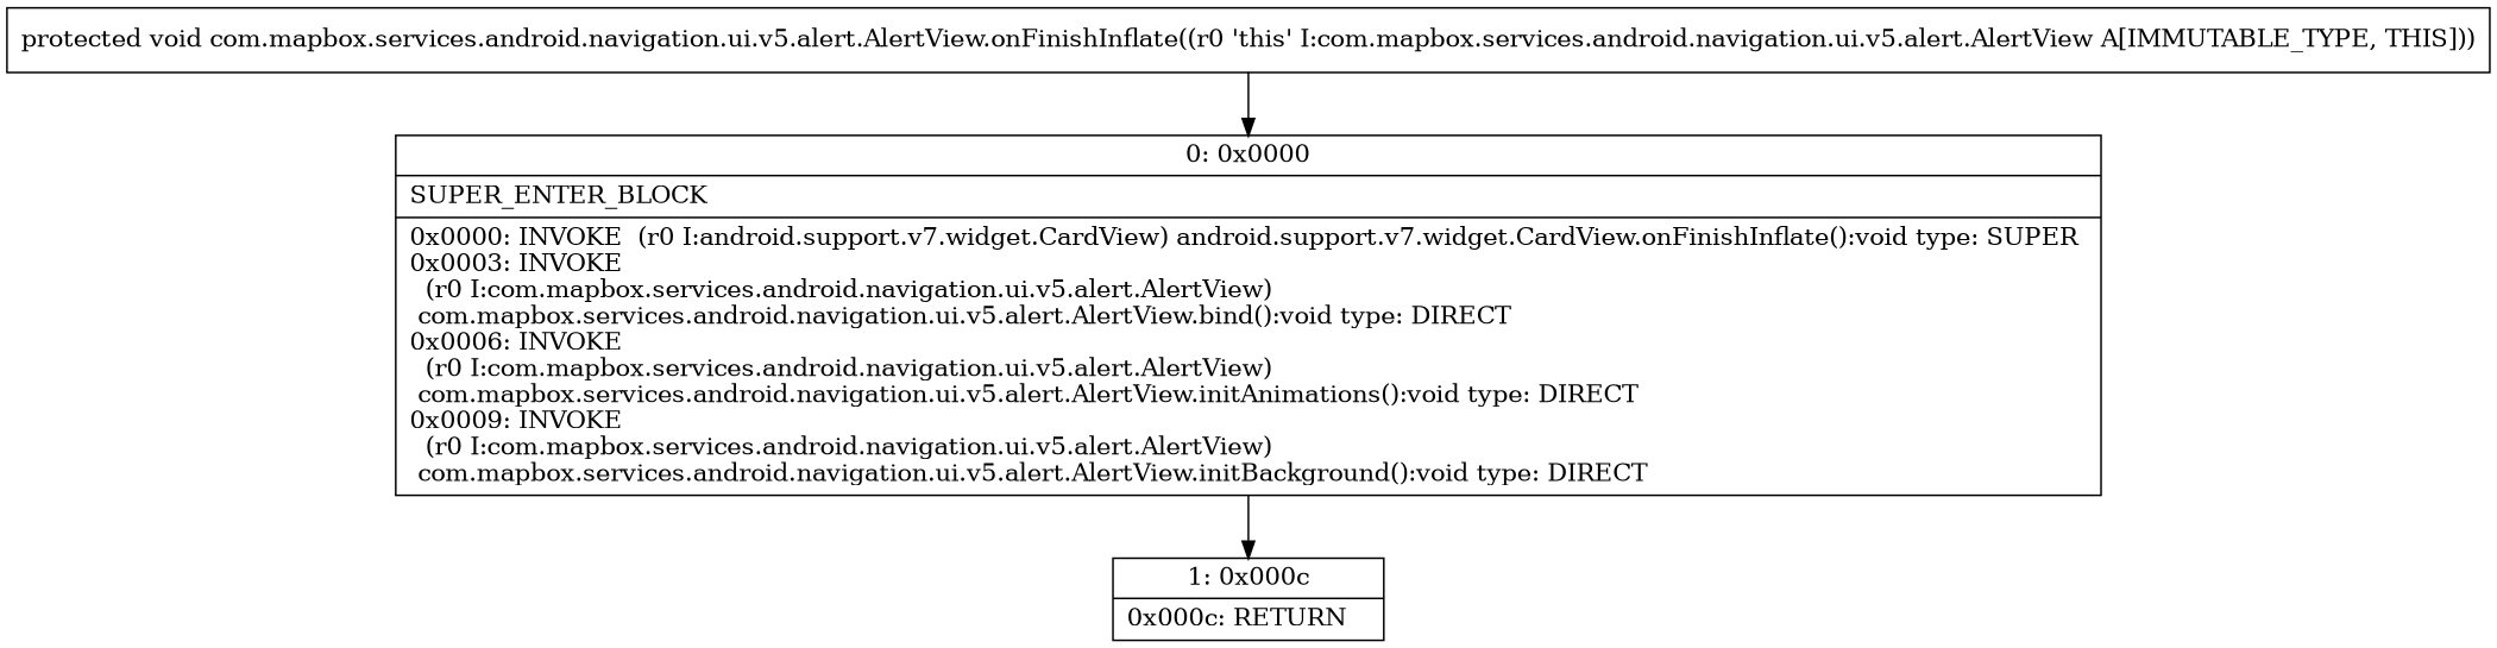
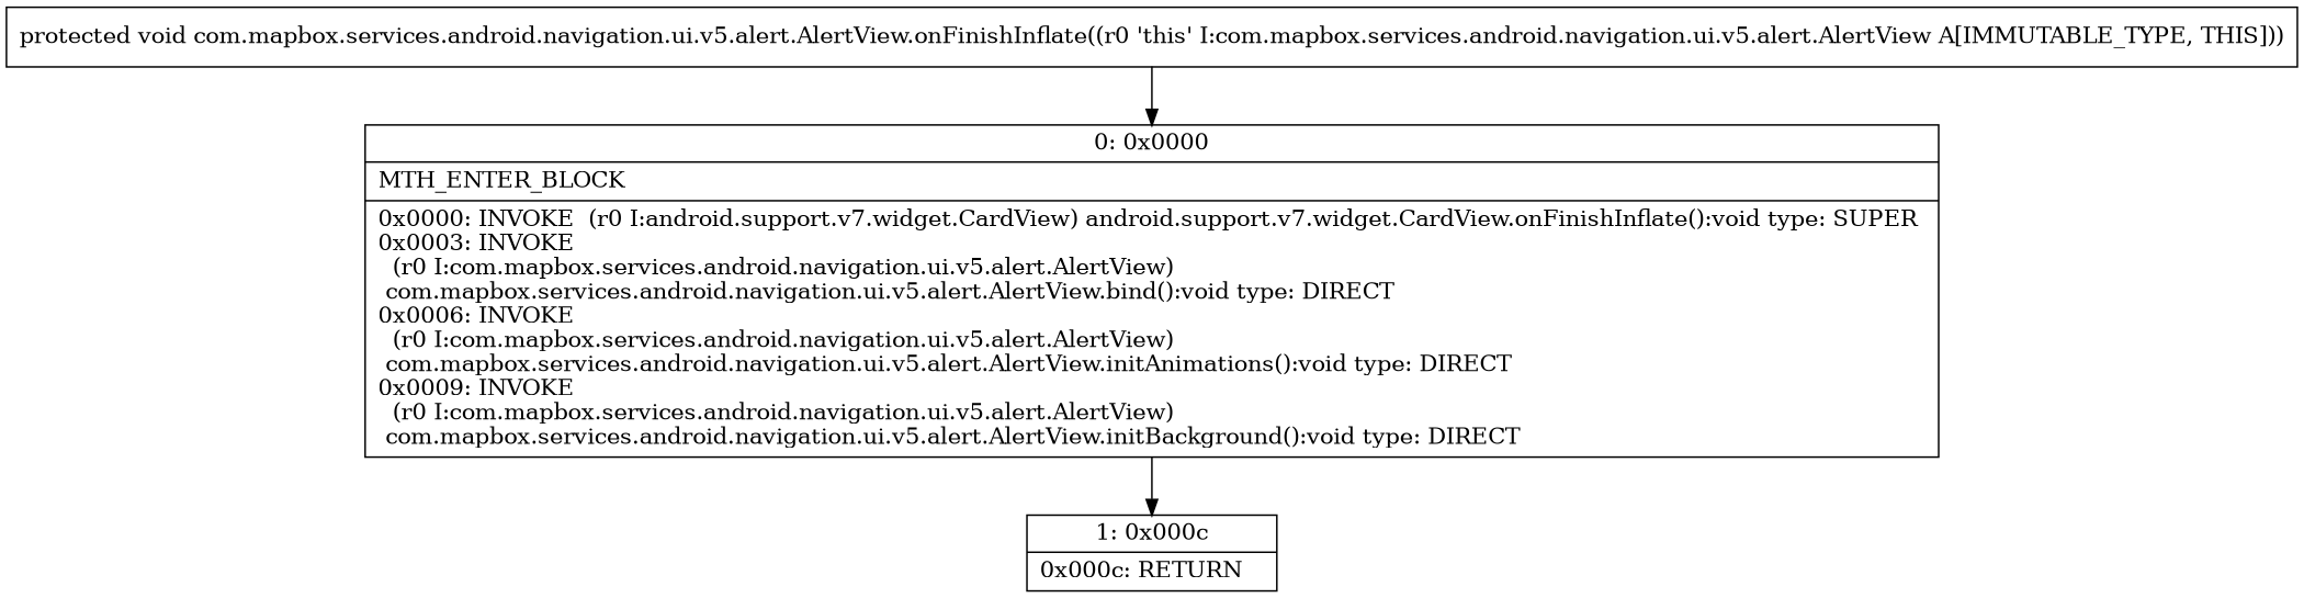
  digraph {
    fontname="DejaVu Serif"
    node [shape=record fontname="DejaVu Serif"]
    edge [fontname="DejaVu Serif"]
-   n1 [label="{0\:\ 0x0000|SUPER_ENTER_BLOCK\l|0x0000: INVOKE  (r0 I:android.support.v7.widget.CardView) android.support.v7.widget.CardView.onFinishInflate():void type: SUPER \l0x0003: INVOKE  \l  (r0 I:com.mapbox.services.android.navigation.ui.v5.alert.AlertView)\l com.mapbox.services.android.navigation.ui.v5.alert.AlertView.bind():void type: DIRECT \l0x0006: INVOKE  \l  (r0 I:com.mapbox.services.android.navigation.ui.v5.alert.AlertView)\l com.mapbox.services.android.navigation.ui.v5.alert.AlertView.initAnimations():void type: DIRECT \l0x0009: INVOKE  \l  (r0 I:com.mapbox.services.android.navigation.ui.v5.alert.AlertView)\l com.mapbox.services.android.navigation.ui.v5.alert.AlertView.initBackground():void type: DIRECT \l}"]
+   n1 [label="{0\:\ 0x0000|MTH_ENTER_BLOCK\l|0x0000: INVOKE  (r0 I:android.support.v7.widget.CardView) android.support.v7.widget.CardView.onFinishInflate():void type: SUPER \l0x0003: INVOKE  \l  (r0 I:com.mapbox.services.android.navigation.ui.v5.alert.AlertView)\l com.mapbox.services.android.navigation.ui.v5.alert.AlertView.bind():void type: DIRECT \l0x0006: INVOKE  \l  (r0 I:com.mapbox.services.android.navigation.ui.v5.alert.AlertView)\l com.mapbox.services.android.navigation.ui.v5.alert.AlertView.initAnimations():void type: DIRECT \l0x0009: INVOKE  \l  (r0 I:com.mapbox.services.android.navigation.ui.v5.alert.AlertView)\l com.mapbox.services.android.navigation.ui.v5.alert.AlertView.initBackground():void type: DIRECT \l}"]
    n2 [label="{1\:\ 0x000c|0x000c: RETURN   \l}"]
    n3 [label="{protected void com.mapbox.services.android.navigation.ui.v5.alert.AlertView.onFinishInflate((r0 'this' I:com.mapbox.services.android.navigation.ui.v5.alert.AlertView A[IMMUTABLE_TYPE, THIS])) }"]
    n1 -> n2
    n3 -> n1
  }
